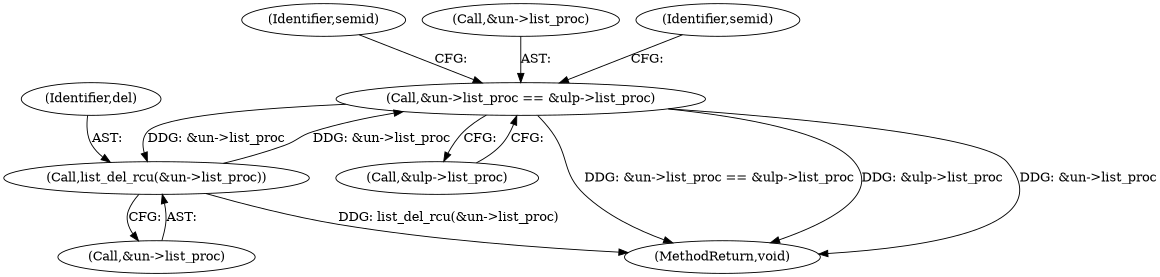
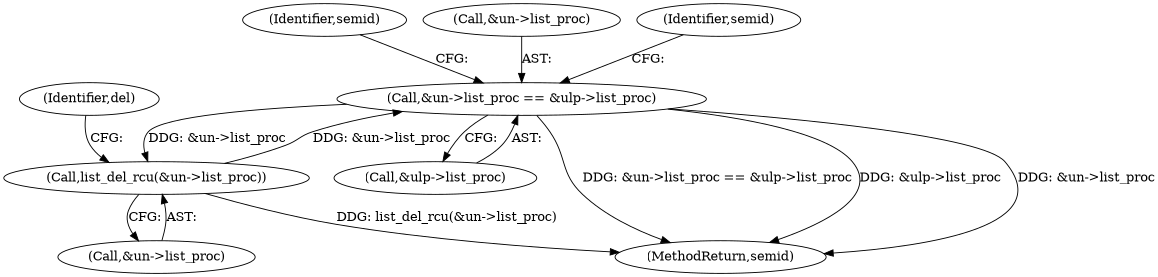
  digraph {
    n1 [label="(Call,&un->list_proc == &ulp->list_proc)"]
    n2 [label="(Call,list_del_rcu(&un->list_proc))"]
    n3 [label="(Call,&ulp->list_proc)"]
-   n4 [label="(MethodReturn,void)"]
+   n4 [label="(MethodReturn,semid)"]
    n5 [label="(Call,&un->list_proc)"]
    n6 [label="(Identifier,semid)"]
    n7 [label="(Call,&un->list_proc)"]
    n8 [label="(Identifier,semid)"]
    n9 [label="(Identifier,del)"]
    n1 -> n2 [label="DDG: &un->list_proc"]
    n1 -> n3 [label="CFG: "]
    n1 -> n4 [label="DDG: &un->list_proc == &ulp->list_proc"]
    n1 -> n4 [label="DDG: &ulp->list_proc"]
    n1 -> n4 [label="DDG: &un->list_proc"]
    n2 -> n1 [label="DDG: &un->list_proc"]
    n2 -> n4 [label="DDG: list_del_rcu(&un->list_proc)"]
    n2 -> n5 [label="CFG: "]
-   n3 -> n1 [label="CFG: "]
+   n3 -> n1 [label="AST: "]
    n5 -> n2 [label="AST: "]
    n6 -> n1 [label="CFG: "]
    n7 -> n1 [label="AST: "]
    n8 -> n1 [label="CFG: "]
-   n9 -> n2 [label="AST: "]
+   n9 -> n2 [label="CFG: "]
  }
